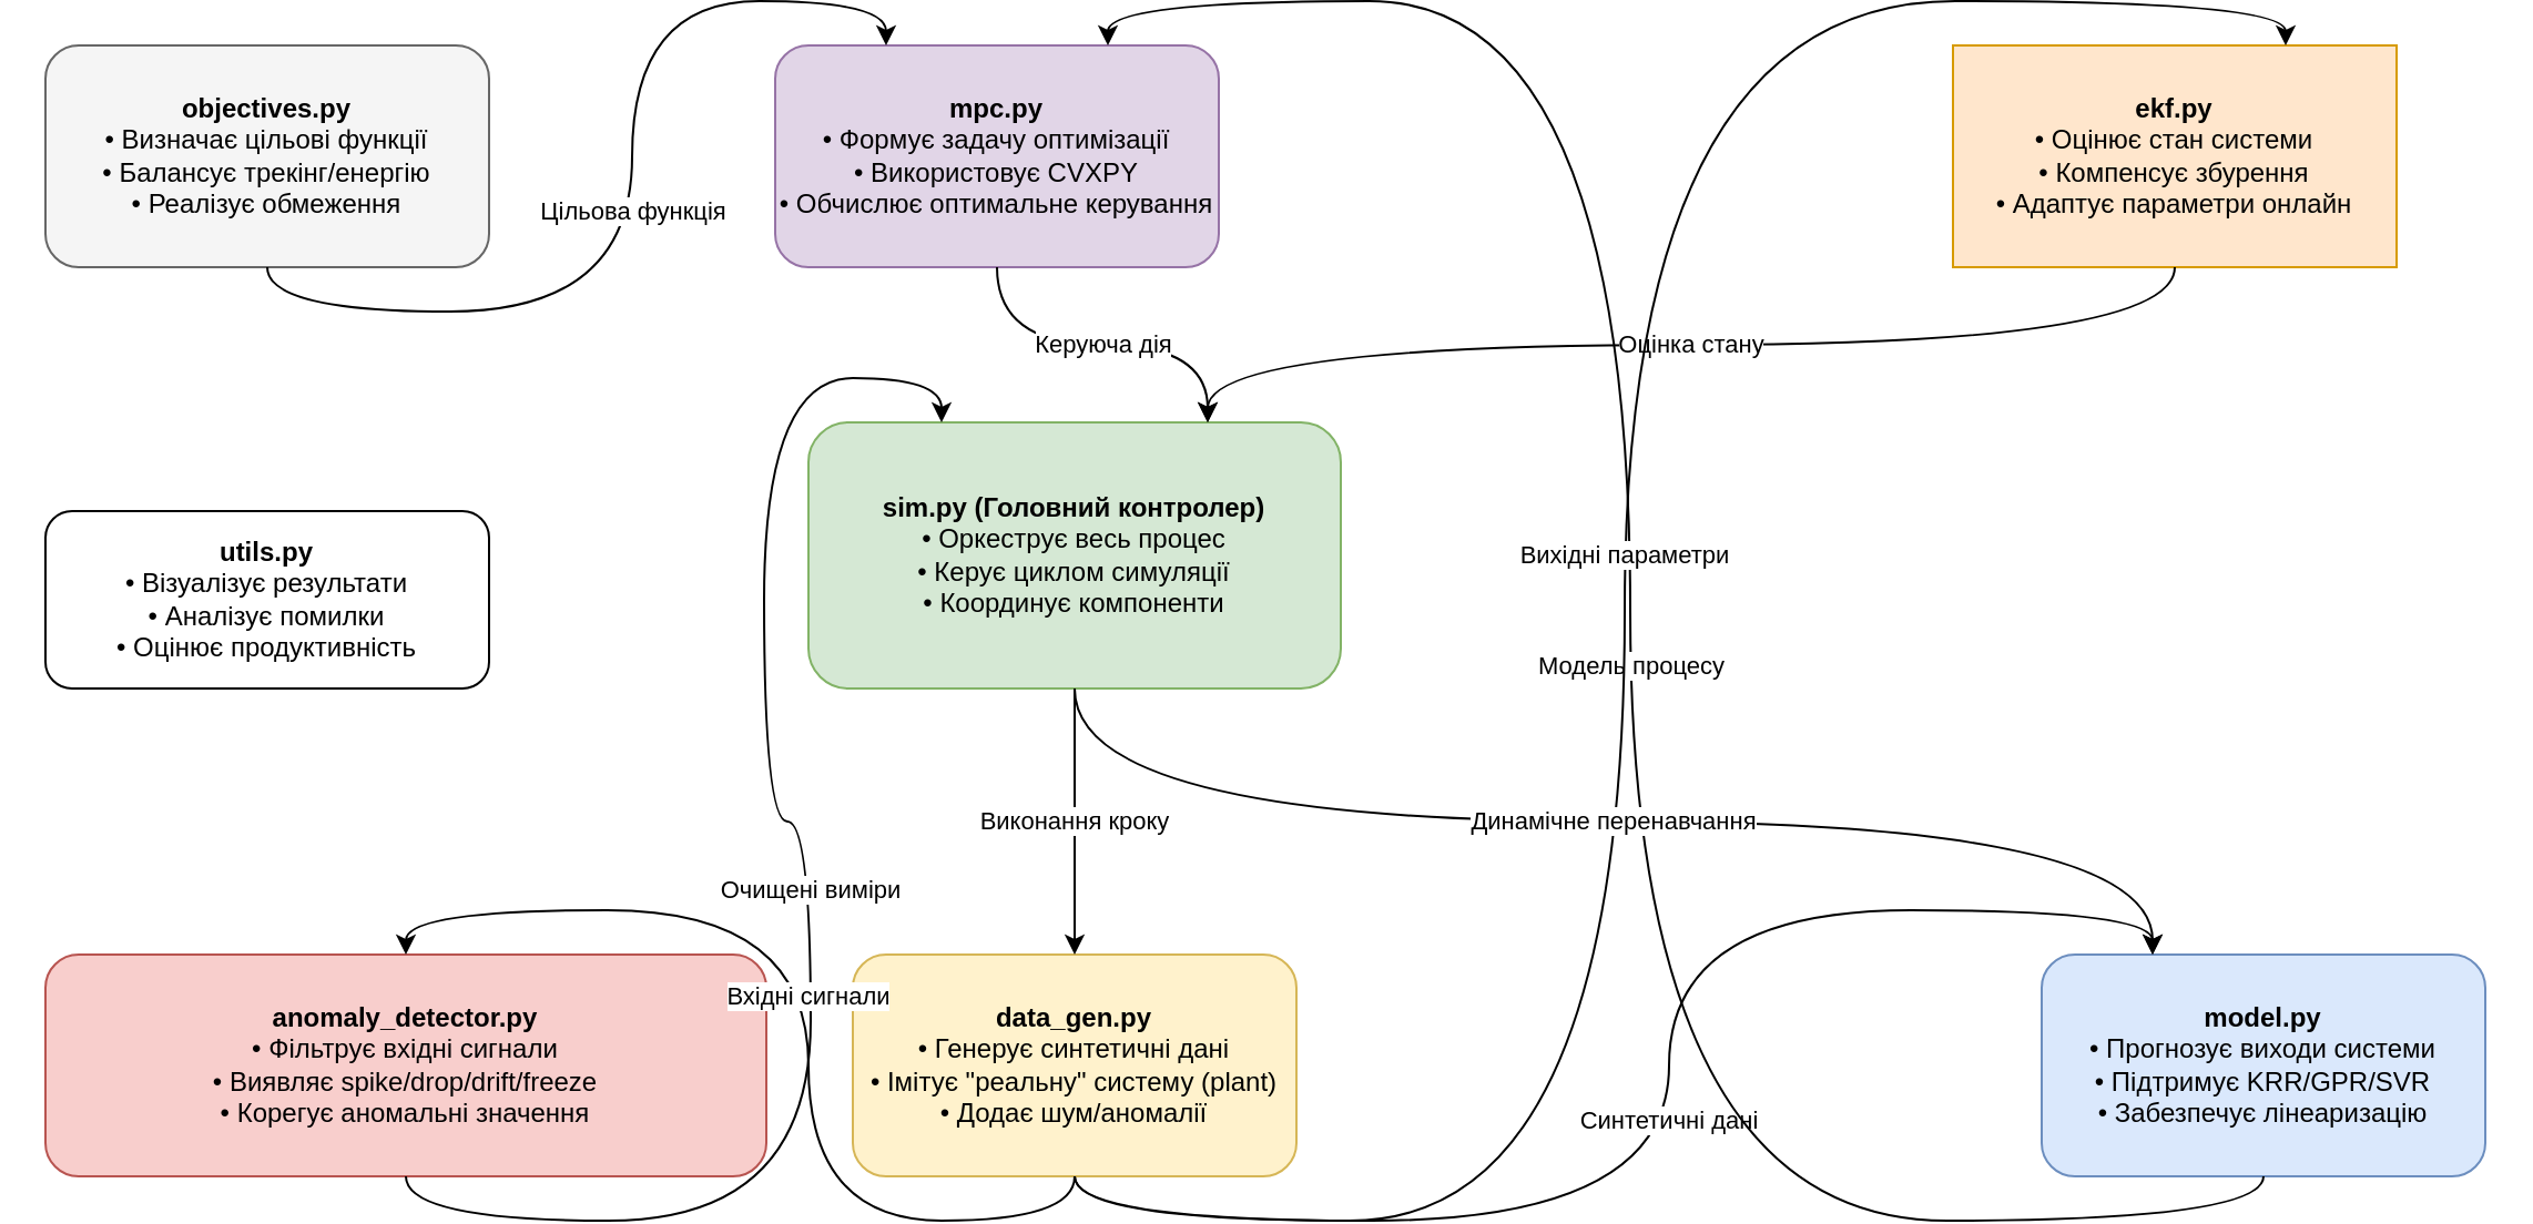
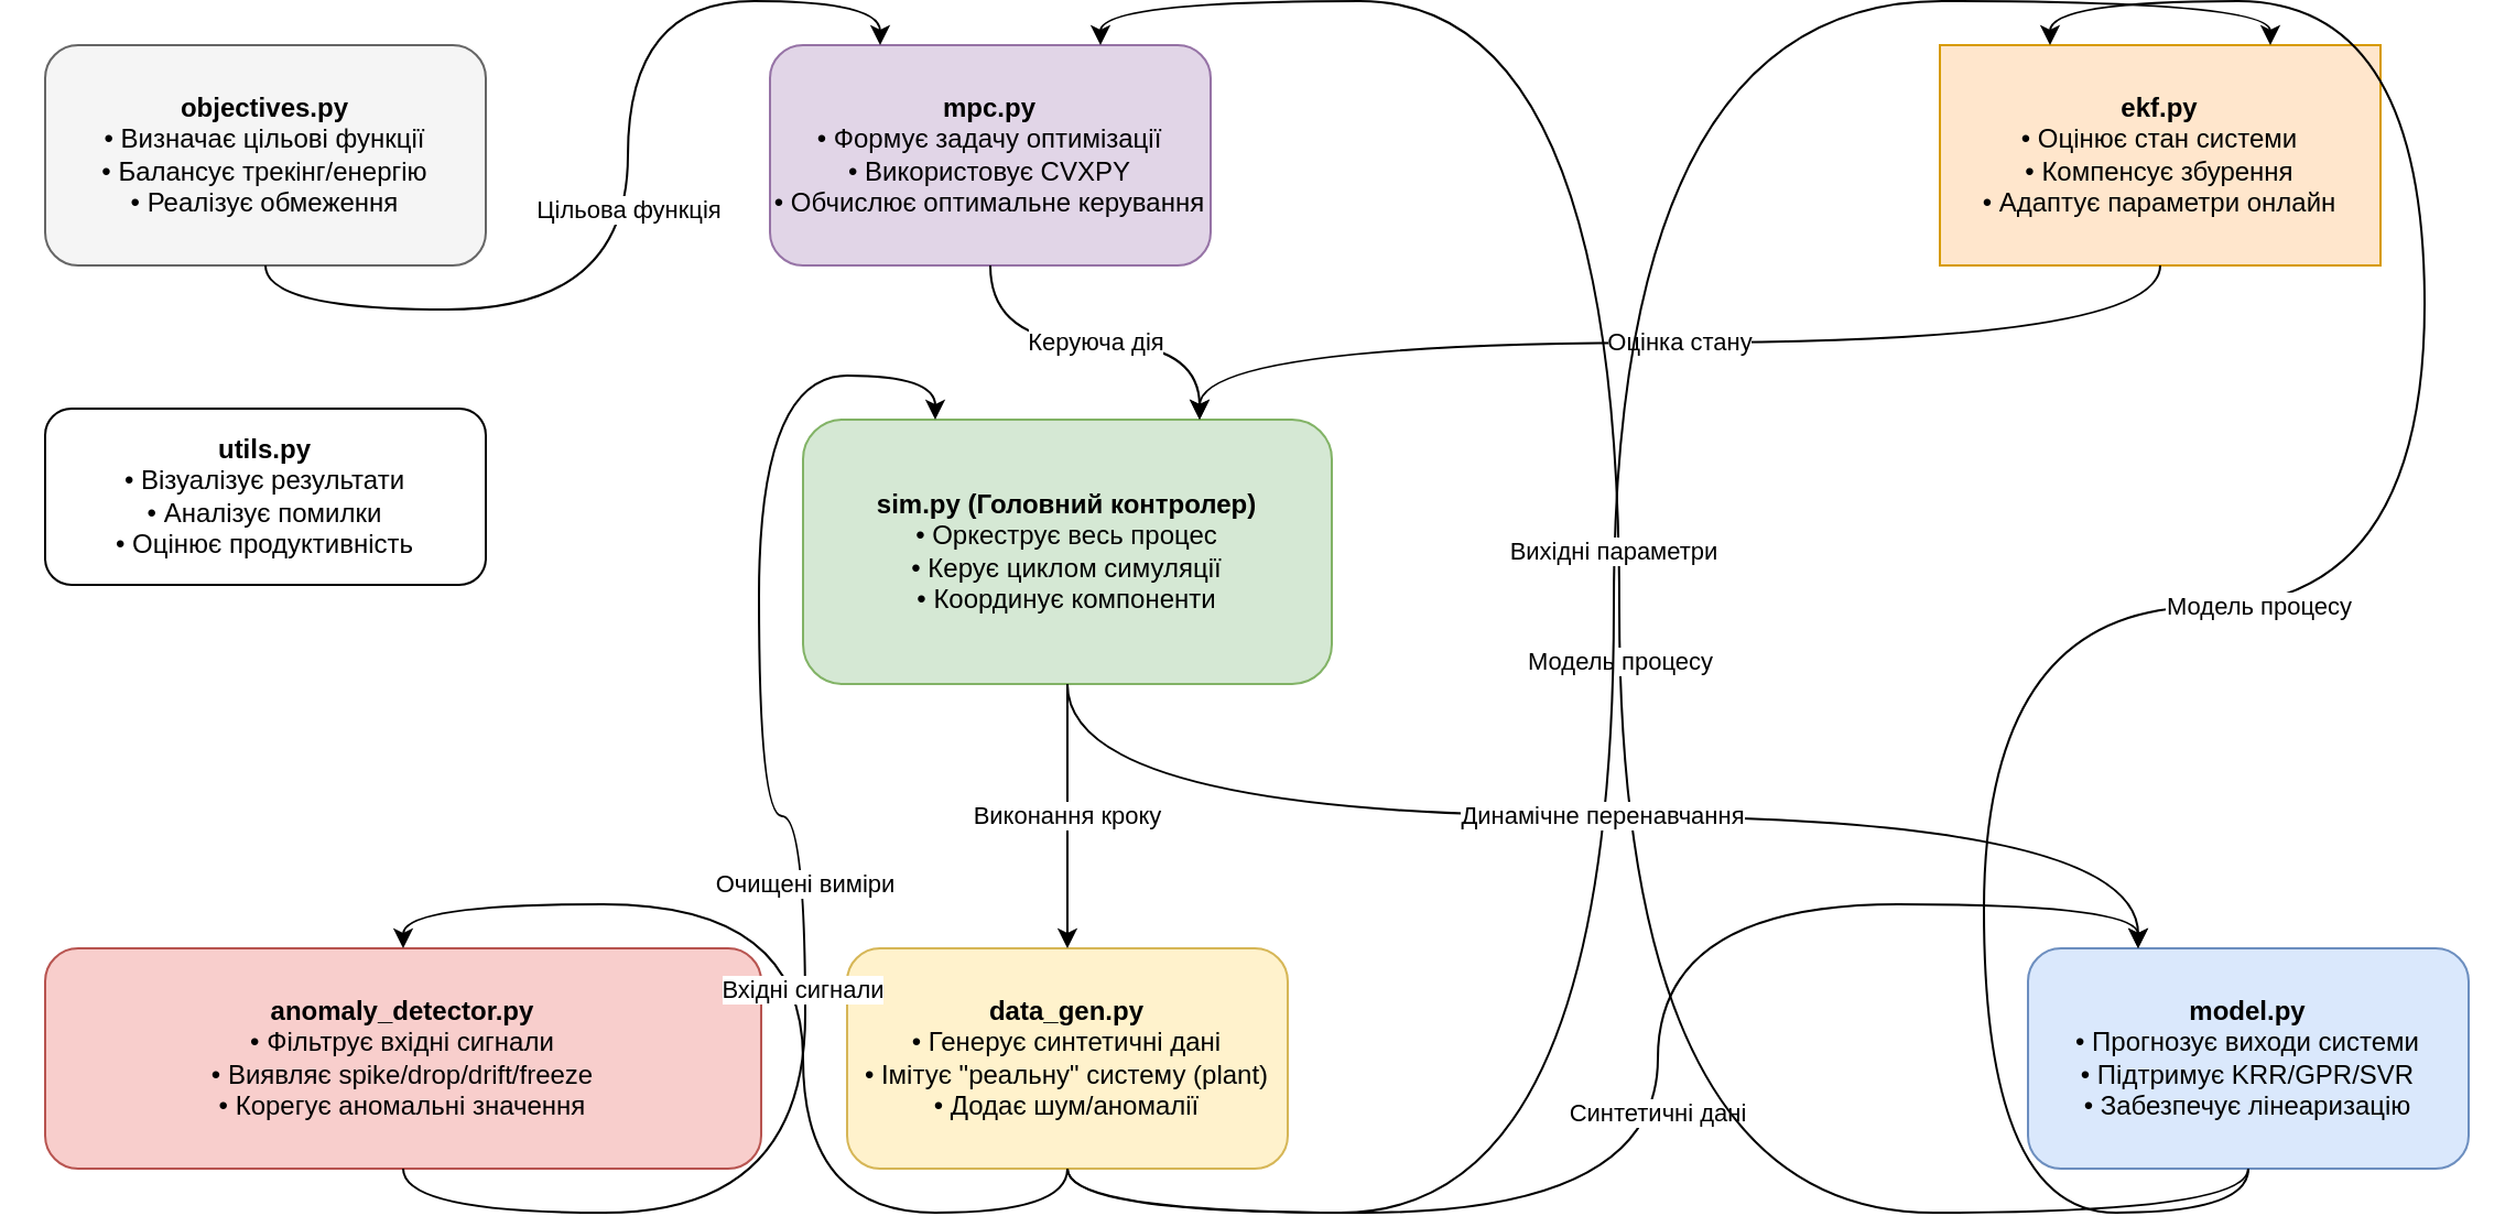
  <mxCell id="0" />
  <mxCell id="1" parent="0" />
  <mxCell id="2" value="&lt;b&gt;sim.py (Головний контролер)&lt;/b&gt;&lt;br&gt;• Оркеструє весь процес&lt;br&gt;• Керує циклом симуляції&lt;br&gt;• Координує компоненти" style="rounded=1;whiteSpace=wrap;html=1;fillColor=#d5e8d4;strokeColor=#82b366;" parent="1" vertex="1"><mxGeometry x="364" y="190" width="240" height="120" as="geometry" /></mxCell>
  <mxCell id="3" value="&lt;b&gt;data_gen.py&lt;/b&gt;&lt;br&gt;• Генерує синтетичні дані&lt;br&gt;• Імітує &amp;quot;реальну&amp;quot; систему (plant)&lt;br&gt;• Додає шум/аномалії" style="rounded=1;whiteSpace=wrap;html=1;fillColor=#fff2cc;strokeColor=#d6b656;" parent="1" vertex="1"><mxGeometry x="384" y="430" width="200" height="100" as="geometry" /></mxCell>
  <mxCell id="4" value="&lt;b&gt;anomaly_detector.py&lt;/b&gt;&lt;br&gt;• Фільтрує вхідні сигнали&lt;br&gt;• Виявляє spike/drop/drift/freeze&lt;br&gt;• Корегує аномальні значення" style="rounded=1;whiteSpace=wrap;html=1;fillColor=#f8cecc;strokeColor=#b85450;" parent="1" vertex="1"><mxGeometry x="20" y="430" width="325" height="100" as="geometry" /></mxCell>
  <mxCell id="5" value="&lt;b&gt;model.py&lt;/b&gt;&lt;br&gt;• Прогнозує виходи системи&lt;br&gt;• Підтримує KRR/GPR/SVR&lt;br&gt;• Забезпечує лінеаризацію" style="rounded=1;whiteSpace=wrap;html=1;fillColor=#dae8fc;strokeColor=#6c8ebf;" parent="1" vertex="1"><mxGeometry x="920" y="430" width="200" height="100" as="geometry" /></mxCell>
  <mxCell id="6" value="&lt;b&gt;mpc.py&lt;/b&gt;&lt;br&gt;• Формує задачу оптимізації&lt;br&gt;• Використовує CVXPY&lt;br&gt;• Обчислює оптимальне керування" style="rounded=1;whiteSpace=wrap;html=1;fillColor=#e1d5e7;strokeColor=#9673a6;" parent="1" vertex="1"><mxGeometry x="349" y="20" width="200" height="100" as="geometry" /></mxCell>
  <mxCell id="7" value="&lt;b&gt;ekf.py&lt;/b&gt;&lt;br&gt;• Оцінює стан системи&lt;br&gt;• Компенсує збурення&lt;br&gt;• Адаптує параметри онлайн" style="whiteSpace=wrap;html=1;fillColor=#ffe6cc;strokeColor=#d79b00;rounded=0;" parent="1" vertex="1"><mxGeometry x="880" y="20" width="200" height="100" as="geometry" /></mxCell>
  <mxCell id="8" value="&lt;b&gt;objectives.py&lt;/b&gt;&lt;br&gt;• Визначає цільові функції&lt;br&gt;• Балансує трекінг/енергію&lt;br&gt;• Реалізує обмеження" style="rounded=1;whiteSpace=wrap;html=1;fillColor=#f5f5f5;strokeColor=#666666;" parent="1" vertex="1"><mxGeometry x="20" y="20" width="200" height="100" as="geometry" /></mxCell>
- <mxCell id="9" value="&lt;b&gt;utils.py&lt;/b&gt;&lt;br&gt;• Візуалізує результати&lt;br&gt;• Аналізує помилки&lt;br&gt;• Оцінює продуктивність" style="rounded=1;whiteSpace=wrap;html=1;fillColor=#ffffff;strokeColor=#000000;" parent="1" vertex="1"><mxGeometry x="20" y="230" width="200" height="80" as="geometry" /></mxCell>
+ <mxCell id="9" value="&lt;b&gt;utils.py&lt;/b&gt;&lt;br&gt;• Візуалізує результати&lt;br&gt;• Аналізує помилки&lt;br&gt;• Оцінює продуктивність" style="rounded=1;whiteSpace=wrap;html=1;fillColor=#ffffff;strokeColor=#000000;" parent="1" vertex="1"><mxGeometry x="20" y="185" width="200" height="80" as="geometry" /></mxCell>
  <mxCell id="10" value="Синтетичні дані" style="edgeStyle=orthogonalEdgeStyle;rounded=0;orthogonalLoop=1;jettySize=auto;html=1;exitX=0.5;exitY=1;exitDx=0;exitDy=0;entryX=0.25;entryY=0;entryDx=0;entryDy=0;curved=1;" parent="1" source="3" target="5" edge="1"><mxGeometry relative="1" as="geometry" /></mxCell>
  <mxCell id="11" value="Модель процесу" style="edgeStyle=orthogonalEdgeStyle;rounded=0;orthogonalLoop=1;jettySize=auto;html=1;exitX=0.5;exitY=1;exitDx=0;exitDy=0;entryX=0.75;entryY=0;entryDx=0;entryDy=0;curved=1;" parent="1" source="5" target="6" edge="1"><mxGeometry relative="1" as="geometry" /></mxCell>
+ <mxCell id="12" value="Модель процесу" style="edgeStyle=orthogonalEdgeStyle;rounded=0;orthogonalLoop=1;jettySize=auto;html=1;exitX=0.5;exitY=1;exitDx=0;exitDy=0;entryX=0.25;entryY=0;entryDx=0;entryDy=0;curved=1;" parent="1" source="5" target="7" edge="1"><mxGeometry relative="1" as="geometry" /></mxCell>
  <mxCell id="13" value="Цільова функція" style="edgeStyle=orthogonalEdgeStyle;rounded=0;orthogonalLoop=1;jettySize=auto;html=1;exitX=0.5;exitY=1;exitDx=0;exitDy=0;entryX=0.25;entryY=0;entryDx=0;entryDy=0;curved=1;" parent="1" source="8" target="6" edge="1"><mxGeometry relative="1" as="geometry"><mxPoint x="660" y="-80" as="targetPoint" /></mxGeometry></mxCell>
  <mxCell id="14" value="Очищені виміри" style="edgeStyle=orthogonalEdgeStyle;rounded=0;orthogonalLoop=1;jettySize=auto;html=1;exitX=0.5;exitY=1;exitDx=0;exitDy=0;entryX=0.25;entryY=0;entryDx=0;entryDy=0;curved=1;" parent="1" source="4" target="2" edge="1"><mxGeometry relative="1" as="geometry"><mxPoint x="330" y="610" as="sourcePoint" /><mxPoint x="610" y="350" as="targetPoint" /></mxGeometry></mxCell>
  <mxCell id="15" value="Керуюча дія" style="edgeStyle=orthogonalEdgeStyle;rounded=0;orthogonalLoop=1;jettySize=auto;html=1;exitX=0.5;exitY=1;exitDx=0;exitDy=0;entryX=0.75;entryY=0;entryDx=0;entryDy=0;curved=1;" parent="1" source="6" target="2" edge="1"><mxGeometry relative="1" as="geometry"><mxPoint x="850" y="440" as="sourcePoint" /><mxPoint x="730" y="350" as="targetPoint" /></mxGeometry></mxCell>
  <mxCell id="16" value="Оцінка стану" style="edgeStyle=orthogonalEdgeStyle;rounded=0;orthogonalLoop=1;jettySize=auto;html=1;exitX=0.5;exitY=1;exitDx=0;exitDy=0;entryX=0.75;entryY=0;entryDx=0;entryDy=0;curved=1;" parent="1" source="7" target="2" edge="1"><mxGeometry relative="1" as="geometry"><mxPoint x="850" y="560" as="sourcePoint" /><mxPoint x="730" y="350" as="targetPoint" /></mxGeometry></mxCell>
  <mxCell id="17" value="Виконання кроку" style="edgeStyle=orthogonalEdgeStyle;rounded=0;orthogonalLoop=1;jettySize=auto;html=1;exitX=0.5;exitY=1;exitDx=0;exitDy=0;entryX=0.5;entryY=0;entryDx=0;entryDy=0;curved=1;" parent="1" source="2" target="3" edge="1"><mxGeometry relative="1" as="geometry"><mxPoint x="610" y="350" as="sourcePoint" /><mxPoint x="330" y="440" as="targetPoint" /></mxGeometry></mxCell>
  <mxCell id="18" value="Вихідні параметри" style="edgeStyle=orthogonalEdgeStyle;rounded=0;orthogonalLoop=1;jettySize=auto;html=1;exitX=0.5;exitY=1;exitDx=0;exitDy=0;entryX=0.75;entryY=0;entryDx=0;entryDy=0;curved=1;" parent="1" source="3" target="7" edge="1"><mxGeometry relative="1" as="geometry" /></mxCell>
  <mxCell id="19" value="Динамічне перенавчання" style="edgeStyle=orthogonalEdgeStyle;rounded=0;orthogonalLoop=1;jettySize=auto;html=1;exitX=0.5;exitY=1;exitDx=0;exitDy=0;entryX=0.25;entryY=0;entryDx=0;entryDy=0;curved=1;" parent="1" source="2" target="5" edge="1"><mxGeometry relative="1" as="geometry"><mxPoint x="610" y="350" as="sourcePoint" /><mxPoint x="590" y="390" as="targetPoint" /></mxGeometry></mxCell>
  <mxCell id="20" value="Вхідні сигнали" style="edgeStyle=orthogonalEdgeStyle;rounded=0;orthogonalLoop=1;jettySize=auto;html=1;exitX=0.5;exitY=1;exitDx=0;exitDy=0;entryX=0.5;entryY=0;entryDx=0;entryDy=0;curved=1;" parent="1" source="3" target="4" edge="1"><mxGeometry relative="1" as="geometry" /></mxCell>
